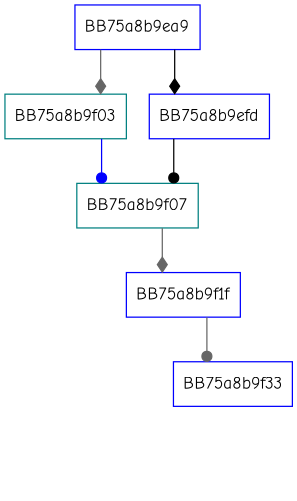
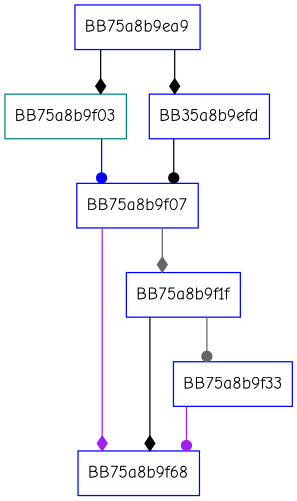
  digraph {
    fontname="Comic Neue"
    splines=ortho
    node [color=blue fontname="Comic Neue" shape=box]
    edge [arrowhead=diamond color=black fontname="Comic Neue"]
    n1 [label=BB75a8b9ea9]
    BB75a8b9f03 [color=teal]
-   BB75a8b9efd
-   BB75a8b9f07 [color=teal]
+   BB75a8b9efd [label=BB35a8b9efd]
+   BB75a8b9f07
+   BB75a8b9f68
    BB75a8b9f1f
    BB75a8b9f33
-   n1 -> BB75a8b9f03 [color=gray40]
+   n1 -> BB75a8b9f03
    n1 -> BB75a8b9efd
    BB75a8b9f03 -> BB75a8b9f07 [arrowhead=dot color=blue]
    BB75a8b9efd -> BB75a8b9f07 [arrowhead=dot]
+   BB75a8b9f07 -> BB75a8b9f68 [color=purple]
    BB75a8b9f07 -> BB75a8b9f1f [color=gray40]
+   BB75a8b9f1f -> BB75a8b9f68
    BB75a8b9f1f -> BB75a8b9f33 [arrowhead=dot color=gray40]
+   BB75a8b9f33 -> BB75a8b9f68 [arrowhead=dot color=purple]
  }
